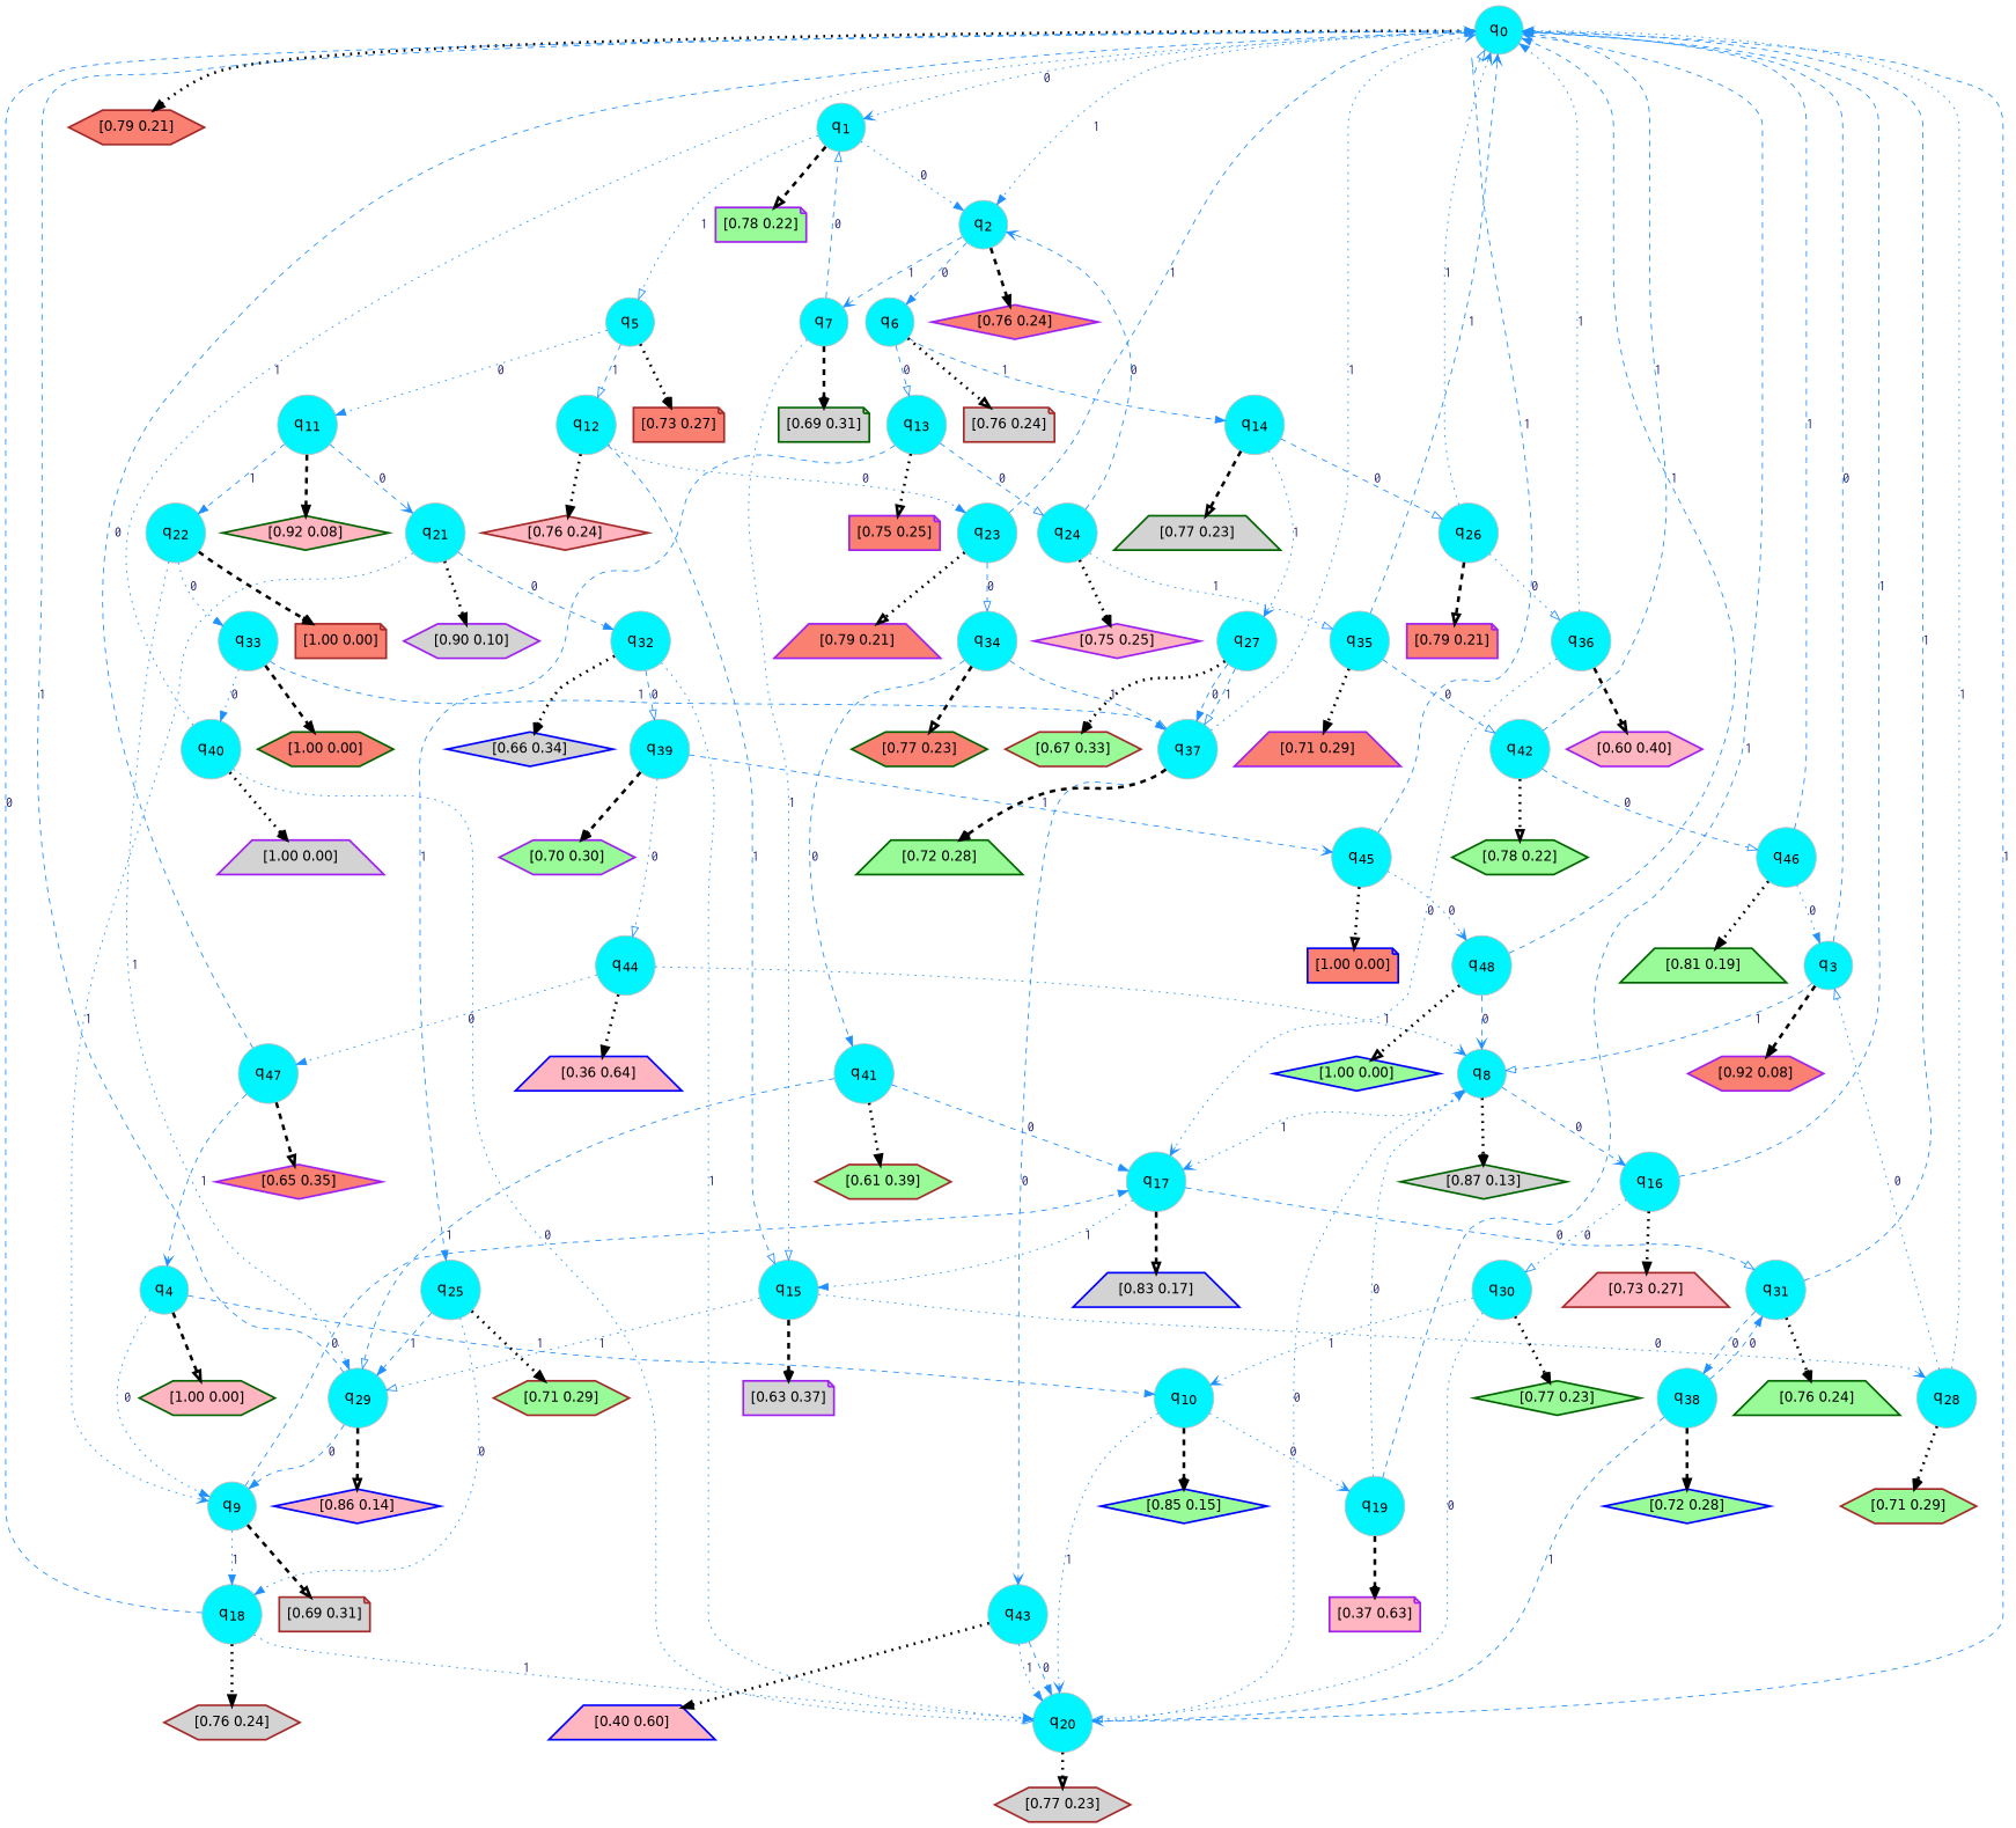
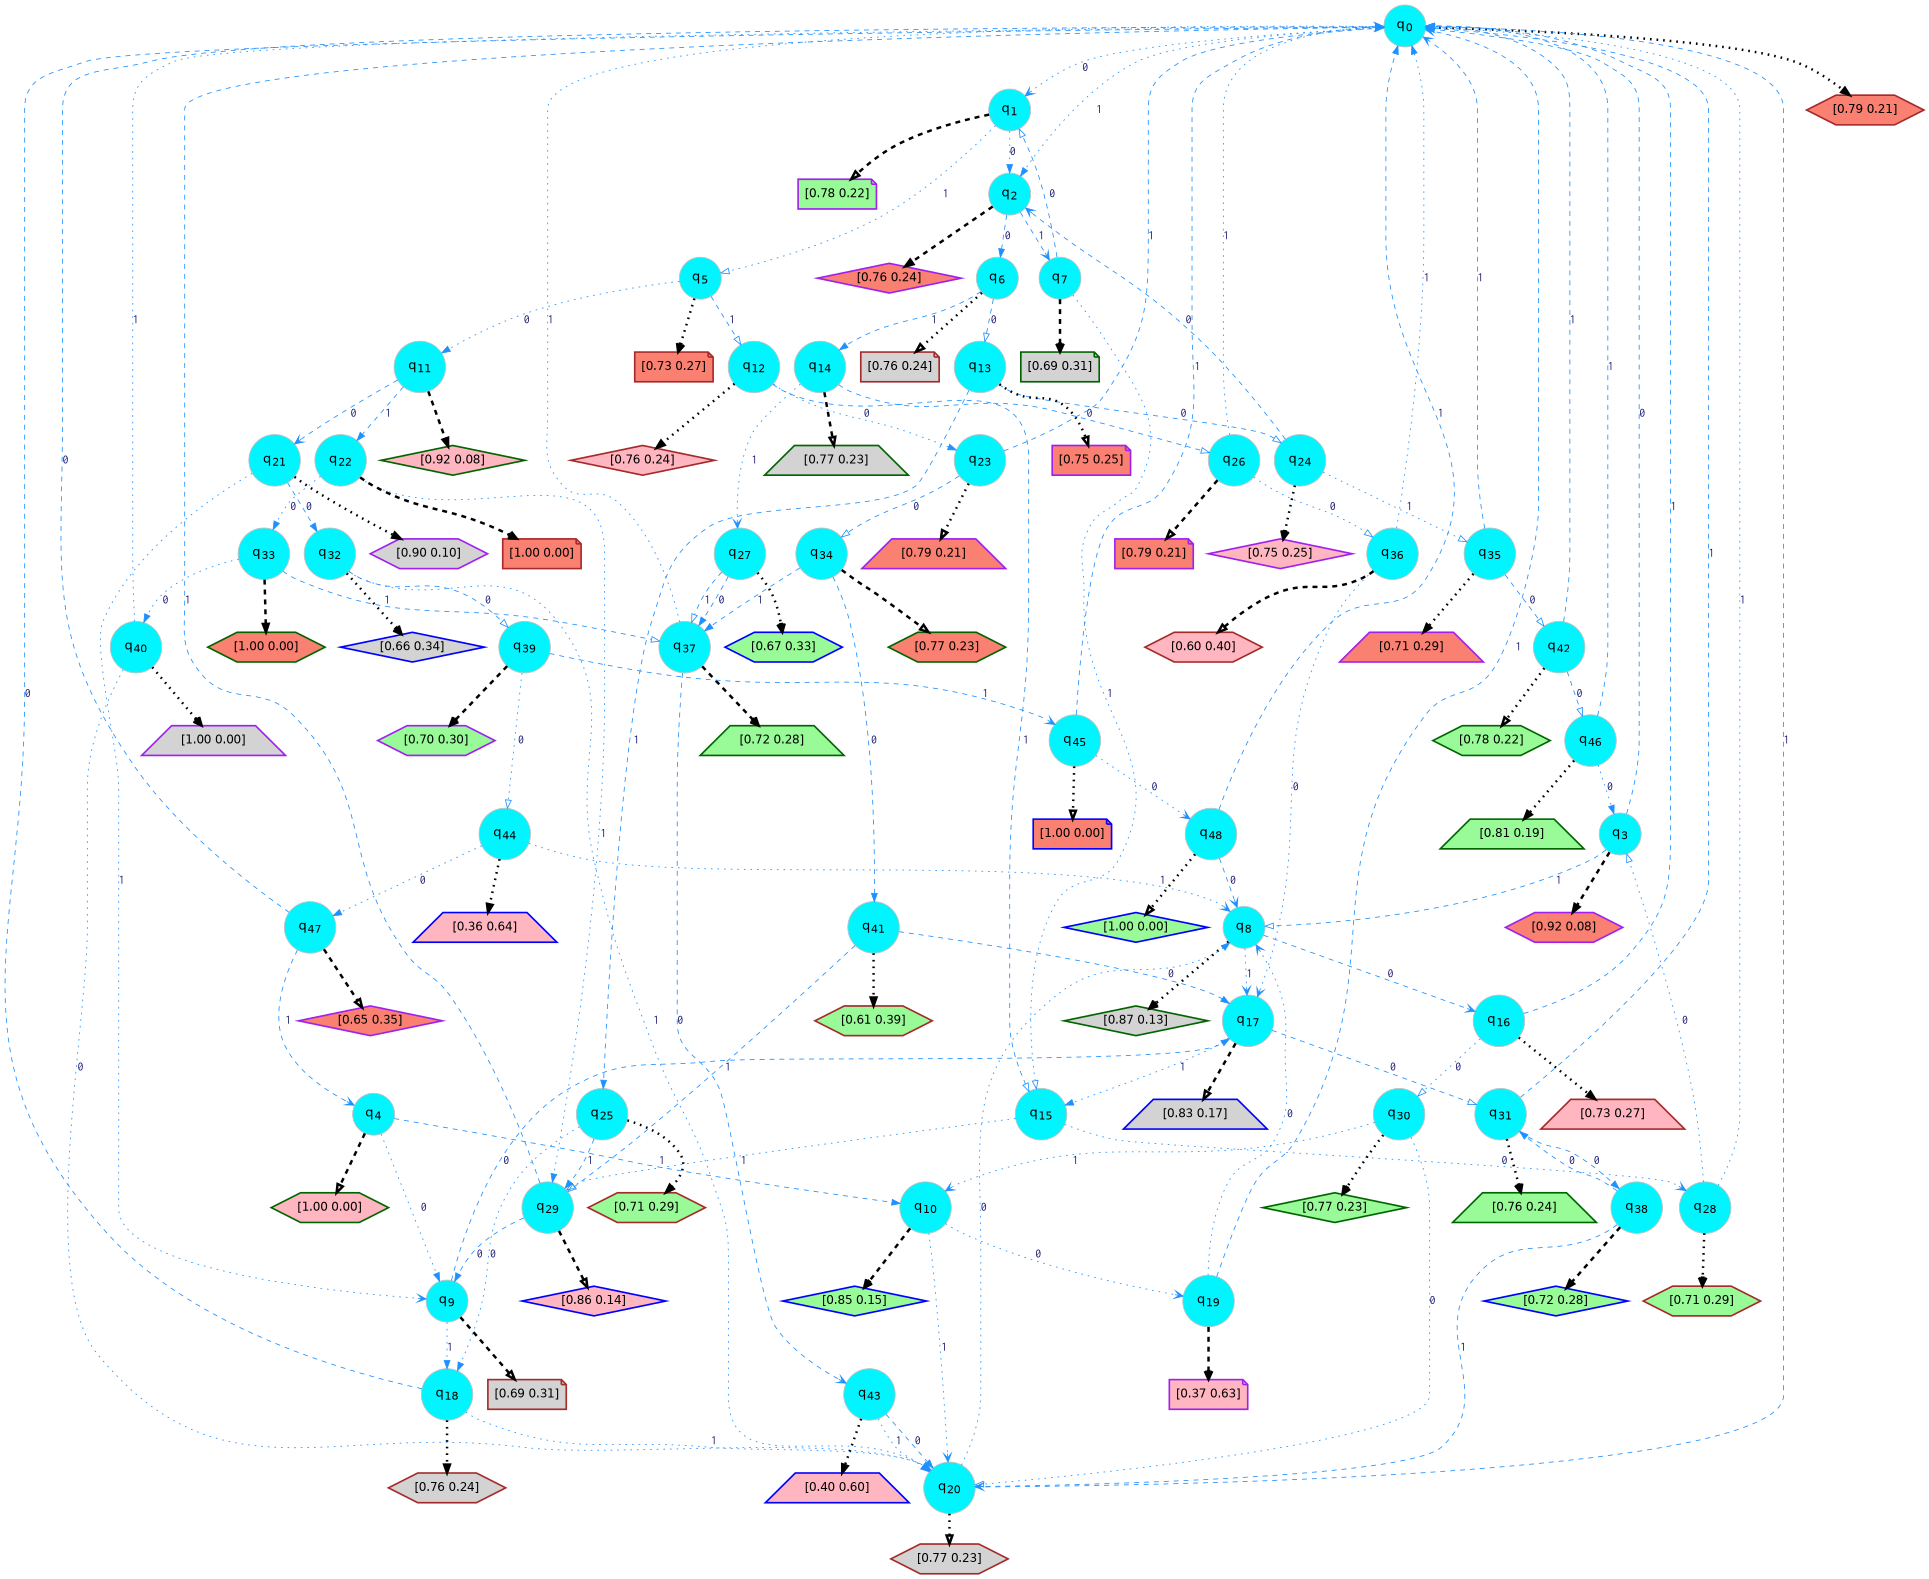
  digraph {
    rankdir=TD
    node [color=gray fillcolor=turquoise1 fontcolor=black fontname=Helvetica fontsize=16 fontweight=bold shape=circle style=filled]
    edge [arrowhead=normal arrowsize=1 color=dodgerblue1 fontcolor=midnightblue fontname=courier fontweight=bold penwidth=1 style=dashed weight=20]
    n1 [label=<q<SUB>0</SUB>>]
    n2 [label=<q<SUB>1</SUB>>]
    n3 [label=<q<SUB>2</SUB>>]
    n4 [color=brown fillcolor=salmon fontsize=14 label="[0.79 0.21]" penwidth=2 shape=hexagon]
    n5 [label=<q<SUB>5</SUB>>]
    n6 [color=purple fillcolor=palegreen fontsize=14 label="[0.78 0.22]" penwidth=2 shape=note]
    n7 [label=<q<SUB>6</SUB>>]
    n8 [label=<q<SUB>7</SUB>>]
    n9 [color=purple fillcolor=salmon fontsize=14 label="[0.76 0.24]" penwidth=2 shape=diamond]
    n10 [label=<q<SUB>11</SUB>>]
    n11 [label=<q<SUB>12</SUB>>]
    n12 [color=brown fillcolor=salmon fontsize=14 label="[0.73 0.27]" penwidth=2 shape=note]
    n13 [label=<q<SUB>13</SUB>>]
    n14 [label=<q<SUB>14</SUB>>]
    n15 [color=brown fillcolor=lightgrey fontsize=14 label="[0.76 0.24]" penwidth=2 shape=note]
    n16 [label=<q<SUB>15</SUB>>]
    n17 [color=darkgreen fillcolor=lightgrey fontsize=14 label="[0.69 0.31]" penwidth=2 shape=note]
    n18 [label=<q<SUB>3</SUB>>]
    n19 [label=<q<SUB>8</SUB>>]
    n20 [color=purple fillcolor=salmon fontsize=14 label="[0.92 0.08]" penwidth=2 shape=hexagon]
    n21 [label=<q<SUB>16</SUB>>]
    n22 [label=<q<SUB>17</SUB>>]
    n23 [color=darkgreen fillcolor=lightgrey fontsize=14 label="[0.87 0.13]" penwidth=2 shape=diamond]
    n24 [label=<q<SUB>4</SUB>>]
    n25 [label=<q<SUB>9</SUB>>]
    n26 [label=<q<SUB>10</SUB>>]
    n27 [color=darkgreen fillcolor=lightpink fontsize=14 label="[1.00 0.00]" penwidth=2 shape=hexagon]
    n28 [label=<q<SUB>18</SUB>>]
    n29 [color=brown fillcolor=lightgrey fontsize=14 label="[0.69 0.31]" penwidth=2 shape=note]
    n30 [label=<q<SUB>19</SUB>>]
    n31 [label=<q<SUB>20</SUB>>]
    n32 [color=blue fillcolor=palegreen fontsize=14 label="[0.85 0.15]" penwidth=2 shape=diamond]
    n33 [label=<q<SUB>21</SUB>>]
    n34 [label=<q<SUB>22</SUB>>]
    n35 [color=darkgreen fillcolor=lightpink fontsize=14 label="[0.92 0.08]" penwidth=2 shape=diamond]
    n36 [label=<q<SUB>23</SUB>>]
    n37 [color=brown fillcolor=lightpink fontsize=14 label="[0.76 0.24]" penwidth=2 shape=diamond]
    n38 [label=<q<SUB>24</SUB>>]
    n39 [label=<q<SUB>25</SUB>>]
    n40 [color=purple fillcolor=salmon fontsize=14 label="[0.75 0.25]" penwidth=2 shape=note]
    n41 [label=<q<SUB>26</SUB>>]
    n42 [label=<q<SUB>27</SUB>>]
    n43 [color=darkgreen fillcolor=lightgrey fontsize=14 label="[0.77 0.23]" penwidth=2 shape=trapezium]
    n44 [label=<q<SUB>28</SUB>>]
    n45 [label=<q<SUB>29</SUB>>]
-   n46 [color=purple fillcolor=lightgrey fontsize=14 label="[0.63 0.37]" penwidth=2 shape=note]
    n47 [label=<q<SUB>30</SUB>>]
    n48 [color=brown fillcolor=lightpink fontsize=14 label="[0.73 0.27]" penwidth=2 shape=trapezium]
    n49 [label=<q<SUB>31</SUB>>]
    n50 [color=blue fillcolor=lightgrey fontsize=14 label="[0.83 0.17]" penwidth=2 shape=trapezium]
    n51 [color=brown fillcolor=lightgrey fontsize=14 label="[0.76 0.24]" penwidth=2 shape=hexagon]
    n52 [color=purple fillcolor=lightpink fontsize=14 label="[0.37 0.63]" penwidth=2 shape=note]
    n53 [color=brown fillcolor=lightgrey fontsize=14 label="[0.77 0.23]" penwidth=2 shape=hexagon]
    n54 [label=<q<SUB>32</SUB>>]
    n55 [color=purple fillcolor=lightgrey fontsize=14 label="[0.90 0.10]" penwidth=2 shape=hexagon]
    n56 [label=<q<SUB>33</SUB>>]
    n57 [color=brown fillcolor=salmon fontsize=14 label="[1.00 0.00]" penwidth=2 shape=note]
    n58 [label=<q<SUB>34</SUB>>]
    n59 [color=purple fillcolor=salmon fontsize=14 label="[0.79 0.21]" penwidth=2 shape=trapezium]
    n60 [label=<q<SUB>35</SUB>>]
    n61 [color=purple fillcolor=lightpink fontsize=14 label="[0.75 0.25]" penwidth=2 shape=diamond]
    n62 [color=brown fillcolor=palegreen fontsize=14 label="[0.71 0.29]" penwidth=2 shape=hexagon]
    n63 [label=<q<SUB>36</SUB>>]
    n64 [color=purple fillcolor=salmon fontsize=14 label="[0.79 0.21]" penwidth=2 shape=note]
    n65 [label=<q<SUB>37</SUB>>]
-   n66 [color=brown fillcolor=palegreen fontsize=14 label="[0.67 0.33]" penwidth=2 shape=hexagon]
+   n66 [color=blue fillcolor=palegreen fontsize=14 label="[0.67 0.33]" penwidth=2 shape=hexagon]
    n67 [color=brown fillcolor=palegreen fontsize=14 label="[0.71 0.29]" penwidth=2 shape=hexagon]
    n68 [color=blue fillcolor=lightpink fontsize=14 label="[0.86 0.14]" penwidth=2 shape=diamond]
    n69 [color=darkgreen fillcolor=palegreen fontsize=14 label="[0.77 0.23]" penwidth=2 shape=diamond]
    n70 [label=<q<SUB>38</SUB>>]
    n71 [color=darkgreen fillcolor=palegreen fontsize=14 label="[0.76 0.24]" penwidth=2 shape=trapezium]
    n72 [label=<q<SUB>39</SUB>>]
    n73 [color=blue fillcolor=lightgrey fontsize=14 label="[0.66 0.34]" penwidth=2 shape=diamond]
    n74 [label=<q<SUB>40</SUB>>]
    n75 [color=darkgreen fillcolor=salmon fontsize=14 label="[1.00 0.00]" penwidth=2 shape=hexagon]
    n76 [label=<q<SUB>41</SUB>>]
    n77 [color=darkgreen fillcolor=salmon fontsize=14 label="[0.77 0.23]" penwidth=2 shape=hexagon]
    n78 [label=<q<SUB>42</SUB>>]
    n79 [color=purple fillcolor=salmon fontsize=14 label="[0.71 0.29]" penwidth=2 shape=trapezium]
-   n80 [color=purple fillcolor=lightpink fontsize=14 label="[0.60 0.40]" penwidth=2 shape=hexagon]
+   n80 [color=brown fillcolor=lightpink fontsize=14 label="[0.60 0.40]" penwidth=2 shape=hexagon]
    n81 [label=<q<SUB>43</SUB>>]
    n82 [color=darkgreen fillcolor=palegreen fontsize=14 label="[0.72 0.28]" penwidth=2 shape=trapezium]
    n83 [color=blue fillcolor=palegreen fontsize=14 label="[0.72 0.28]" penwidth=2 shape=diamond]
    n84 [label=<q<SUB>44</SUB>>]
    n85 [label=<q<SUB>45</SUB>>]
    n86 [color=purple fillcolor=palegreen fontsize=14 label="[0.70 0.30]" penwidth=2 shape=hexagon]
    n87 [color=purple fillcolor=lightgrey fontsize=14 label="[1.00 0.00]" penwidth=2 shape=trapezium]
    n88 [color=brown fillcolor=palegreen fontsize=14 label="[0.61 0.39]" penwidth=2 shape=hexagon]
    n89 [label=<q<SUB>46</SUB>>]
    n90 [color=darkgreen fillcolor=palegreen fontsize=14 label="[0.78 0.22]" penwidth=2 shape=hexagon]
    n91 [color=blue fillcolor=lightpink fontsize=14 label="[0.40 0.60]" penwidth=2 shape=trapezium]
    n92 [label=<q<SUB>47</SUB>>]
    n93 [color=blue fillcolor=lightpink fontsize=14 label="[0.36 0.64]" penwidth=2 shape=trapezium]
    n94 [label=<q<SUB>48</SUB>>]
    n95 [color=blue fillcolor=salmon fontsize=14 label="[1.00 0.00]" penwidth=2 shape=note]
    n96 [color=darkgreen fillcolor=palegreen fontsize=14 label="[0.81 0.19]" penwidth=2 shape=trapezium]
    n97 [color=purple fillcolor=salmon fontsize=14 label="[0.65 0.35]" penwidth=2 shape=diamond]
    n98 [color=blue fillcolor=palegreen fontsize=14 label="[1.00 0.00]" penwidth=2 shape=diamond]
    n1 -> n2 [arrowhead=vee label=0 style=dotted]
    n1 -> n3 [label=1 style=dotted]
    n1 -> n4 [color=black penwidth=3 style=dotted]
    n2 -> n3 [label=0 style=dotted]
    n2 -> n5 [arrowhead=onormal label=1 style=dotted]
    n2 -> n6 [arrowhead=onormal color=black penwidth=3]
    n3 -> n7 [label=0]
    n3 -> n8 [arrowhead=vee label=1]
    n3 -> n9 [color=black penwidth=3]
    n5 -> n10 [label=0 style=dotted]
    n5 -> n11 [arrowhead=onormal label=1]
    n5 -> n12 [arrowhead=vee color=black penwidth=3 style=dotted]
    n7 -> n13 [arrowhead=onormal label=0]
    n7 -> n14 [label=1]
    n7 -> n15 [arrowhead=onormal color=black penwidth=3 style=dotted]
    n8 -> n2 [arrowhead=onormal label=0]
    n8 -> n16 [arrowhead=onormal label=1 style=dotted]
    n8 -> n17 [arrowhead=vee color=black penwidth=3]
    n10 -> n33 [arrowhead=vee label=0]
    n10 -> n34 [label=1]
    n10 -> n35 [color=black penwidth=3]
    n11 -> n16 [arrowhead=onormal label=1]
    n11 -> n36 [label=0 style=dotted]
    n11 -> n37 [color=black penwidth=3 style=dotted]
    n13 -> n38 [arrowhead=onormal label=0]
    n13 -> n39 [label=1]
    n13 -> n40 [arrowhead=onormal color=black penwidth=3 style=dotted]
    n14 -> n41 [arrowhead=onormal label=0]
    n14 -> n42 [arrowhead=vee label=1 style=dotted]
    n14 -> n43 [arrowhead=onormal color=black penwidth=3]
    n16 -> n44 [arrowhead=vee label=0 style=dotted]
    n16 -> n45 [arrowhead=onormal label=1 style=dotted]
-   n16 -> n46 [arrowhead=vee color=black penwidth=3]
    n18 -> n1 [label=0]
    n18 -> n19 [arrowhead=onormal label=1]
    n18 -> n20 [color=black penwidth=3]
    n19 -> n21 [arrowhead=vee label=0]
    n19 -> n22 [arrowhead=vee label=1 style=dotted]
    n19 -> n23 [arrowhead=vee color=black penwidth=3 style=dotted]
    n21 -> n1 [arrowhead=onormal label=1]
    n21 -> n47 [arrowhead=onormal label=0 style=dotted]
    n21 -> n48 [color=black penwidth=3 style=dotted]
    n22 -> n16 [label=1 style=dotted]
    n22 -> n49 [arrowhead=onormal label=0]
    n22 -> n50 [arrowhead=onormal color=black penwidth=3]
    n24 -> n25 [label=0 style=dotted]
    n24 -> n26 [label=1]
    n24 -> n27 [arrowhead=onormal color=black penwidth=3]
    n25 -> n22 [label=0]
    n25 -> n28 [label=1 style=dotted]
    n25 -> n29 [arrowhead=onormal color=black penwidth=3]
    n26 -> n30 [arrowhead=vee label=0 style=dotted]
    n26 -> n31 [arrowhead=vee label=1 style=dotted]
    n26 -> n32 [arrowhead=vee color=black penwidth=3]
    n28 -> n1 [arrowhead=vee label=0]
    n28 -> n31 [arrowhead=vee label=1 style=dotted]
    n28 -> n51 [color=black penwidth=3 style=dotted]
    n30 -> n1 [arrowhead=vee label=1]
    n30 -> n19 [arrowhead=vee label=0 style=dotted]
    n30 -> n52 [arrowhead=vee color=black penwidth=3]
    n31 -> n1 [label=1]
    n31 -> n19 [label=0 style=dotted]
    n31 -> n53 [arrowhead=onormal color=black penwidth=3 style=dotted]
    n33 -> n25 [arrowhead=vee label=1 style=dotted]
    n33 -> n54 [label=0]
    n33 -> n55 [color=black penwidth=3 style=dotted]
    n34 -> n45 [label=1 style=dotted]
    n34 -> n56 [label=0 style=dotted]
    n34 -> n57 [arrowhead=vee color=black penwidth=3]
    n36 -> n1 [arrowhead=onormal label=1]
    n36 -> n58 [arrowhead=onormal label=0]
    n36 -> n59 [arrowhead=onormal color=black penwidth=3 style=dotted]
    n38 -> n3 [arrowhead=vee label=0]
    n38 -> n60 [arrowhead=onormal label=1 style=dotted]
    n38 -> n61 [arrowhead=vee color=black penwidth=3 style=dotted]
    n39 -> n28 [label=0 style=dotted]
    n39 -> n45 [label=1]
    n39 -> n62 [color=black penwidth=3 style=dotted]
    n41 -> n1 [arrowhead=vee label=1 style=dotted]
    n41 -> n63 [arrowhead=onormal label=0 style=dotted]
    n41 -> n64 [arrowhead=onormal color=black penwidth=3]
    n42 -> n65 [label=0]
    n42 -> n65 [arrowhead=onormal label=1]
    n42 -> n66 [arrowhead=vee color=black penwidth=3 style=dotted]
    n44 -> n1 [arrowhead=onormal label=1 style=dotted]
    n44 -> n18 [arrowhead=onormal label=0 style=dotted]
    n44 -> n67 [arrowhead=vee color=black penwidth=3 style=dotted]
    n45 -> n1 [label=1]
    n45 -> n25 [label=0]
    n45 -> n68 [arrowhead=onormal color=black penwidth=3]
    n47 -> n26 [arrowhead=vee label=1 style=dotted]
    n47 -> n31 [arrowhead=onormal label=0 style=dotted]
    n47 -> n69 [arrowhead=vee color=black penwidth=3 style=dotted]
    n49 -> n1 [arrowhead=vee label=1]
    n49 -> n70 [label=0]
    n49 -> n71 [arrowhead=vee color=black penwidth=3 style=dotted]
    n54 -> n31 [label=1 style=dotted]
    n54 -> n72 [arrowhead=onormal label=0]
    n54 -> n73 [arrowhead=vee color=black penwidth=3 style=dotted]
    n56 -> n65 [arrowhead=onormal label=1]
    n56 -> n74 [label=0 style=dotted]
    n56 -> n75 [color=black penwidth=3]
    n58 -> n65 [label=1]
    n58 -> n76 [label=0]
    n58 -> n77 [arrowhead=onormal color=black penwidth=3]
    n60 -> n1 [arrowhead=vee label=1]
    n60 -> n78 [arrowhead=onormal label=0]
    n60 -> n79 [color=black penwidth=3 style=dotted]
    n63 -> n1 [label=1 style=dotted]
    n63 -> n22 [arrowhead=vee label=0 style=dotted]
    n63 -> n80 [arrowhead=onormal color=black penwidth=3]
    n65 -> n1 [arrowhead=vee label=1 style=dotted]
    n65 -> n81 [arrowhead=vee label=0]
    n65 -> n82 [arrowhead=vee color=black penwidth=3]
    n70 -> n31 [arrowhead=vee label=1]
    n70 -> n49 [label=0]
    n70 -> n83 [color=black penwidth=3]
    n72 -> n84 [arrowhead=onormal label=0 style=dotted]
    n72 -> n85 [arrowhead=vee label=1]
    n72 -> n86 [arrowhead=vee color=black penwidth=3]
    n74 -> n1 [arrowhead=onormal label=1 style=dotted]
    n74 -> n31 [arrowhead=onormal label=0 style=dotted]
    n74 -> n87 [arrowhead=vee color=black penwidth=3 style=dotted]
    n76 -> n22 [label=0]
    n76 -> n45 [arrowhead=onormal label=1]
    n76 -> n88 [color=black penwidth=3 style=dotted]
    n78 -> n1 [arrowhead=onormal label=1]
    n78 -> n89 [arrowhead=onormal label=0]
    n78 -> n90 [arrowhead=onormal color=black penwidth=3 style=dotted]
    n81 -> n31 [label=0]
    n81 -> n31 [label=1 style=dotted]
    n81 -> n91 [color=black penwidth=3 style=dotted]
    n84 -> n19 [arrowhead=vee label=1 style=dotted]
    n84 -> n92 [label=0 style=dotted]
    n84 -> n93 [color=black penwidth=3 style=dotted]
    n85 -> n1 [arrowhead=onormal label=1]
    n85 -> n94 [arrowhead=vee label=0 style=dotted]
    n85 -> n95 [arrowhead=onormal color=black penwidth=3 style=dotted]
    n89 -> n1 [arrowhead=onormal label=1]
    n89 -> n18 [label=0 style=dotted]
    n89 -> n96 [color=black penwidth=3 style=dotted]
    n92 -> n1 [label=0]
    n92 -> n24 [arrowhead=vee label=1]
    n92 -> n97 [arrowhead=onormal color=black penwidth=3]
    n94 -> n1 [label=1]
    n94 -> n19 [arrowhead=vee label=0]
    n94 -> n98 [arrowhead=onormal color=black penwidth=3 style=dotted]
  }
